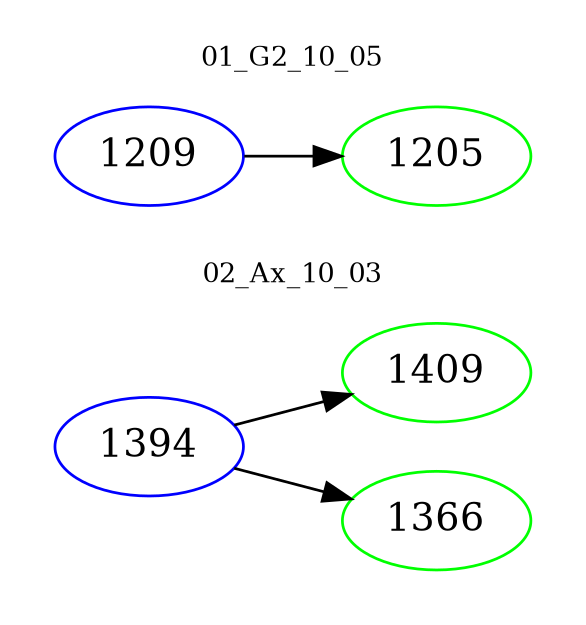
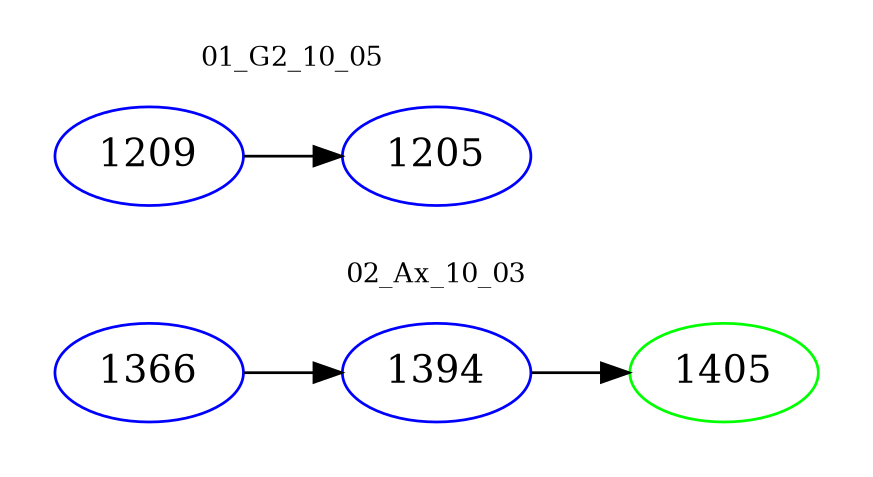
  digraph {
    rankdir=LR
    node [color=green]
    edge [color=black]
    n1 [color=blue label=1394]
-   n2 [label=1366]
-   n3 [label=1409]
+   n2 [color=blue label=1366]
+   n3 [label=1405]
    n4 [color=blue label=1209]
-   n5 [label=1205]
+   n5 [color=blue label=1205]
    subgraph cluster_1 {
      color=white
      fontsize=10
      label="02_Ax_10_03"
      n1
      n2
      n3
    }
    subgraph cluster_2 {
      color=white
      fontsize=10
      label="01_G2_10_05"
      n4
      n5
    }
-   n1 -> n2
+   n2 -> n1
    n1 -> n3
    n4 -> n5
  }
